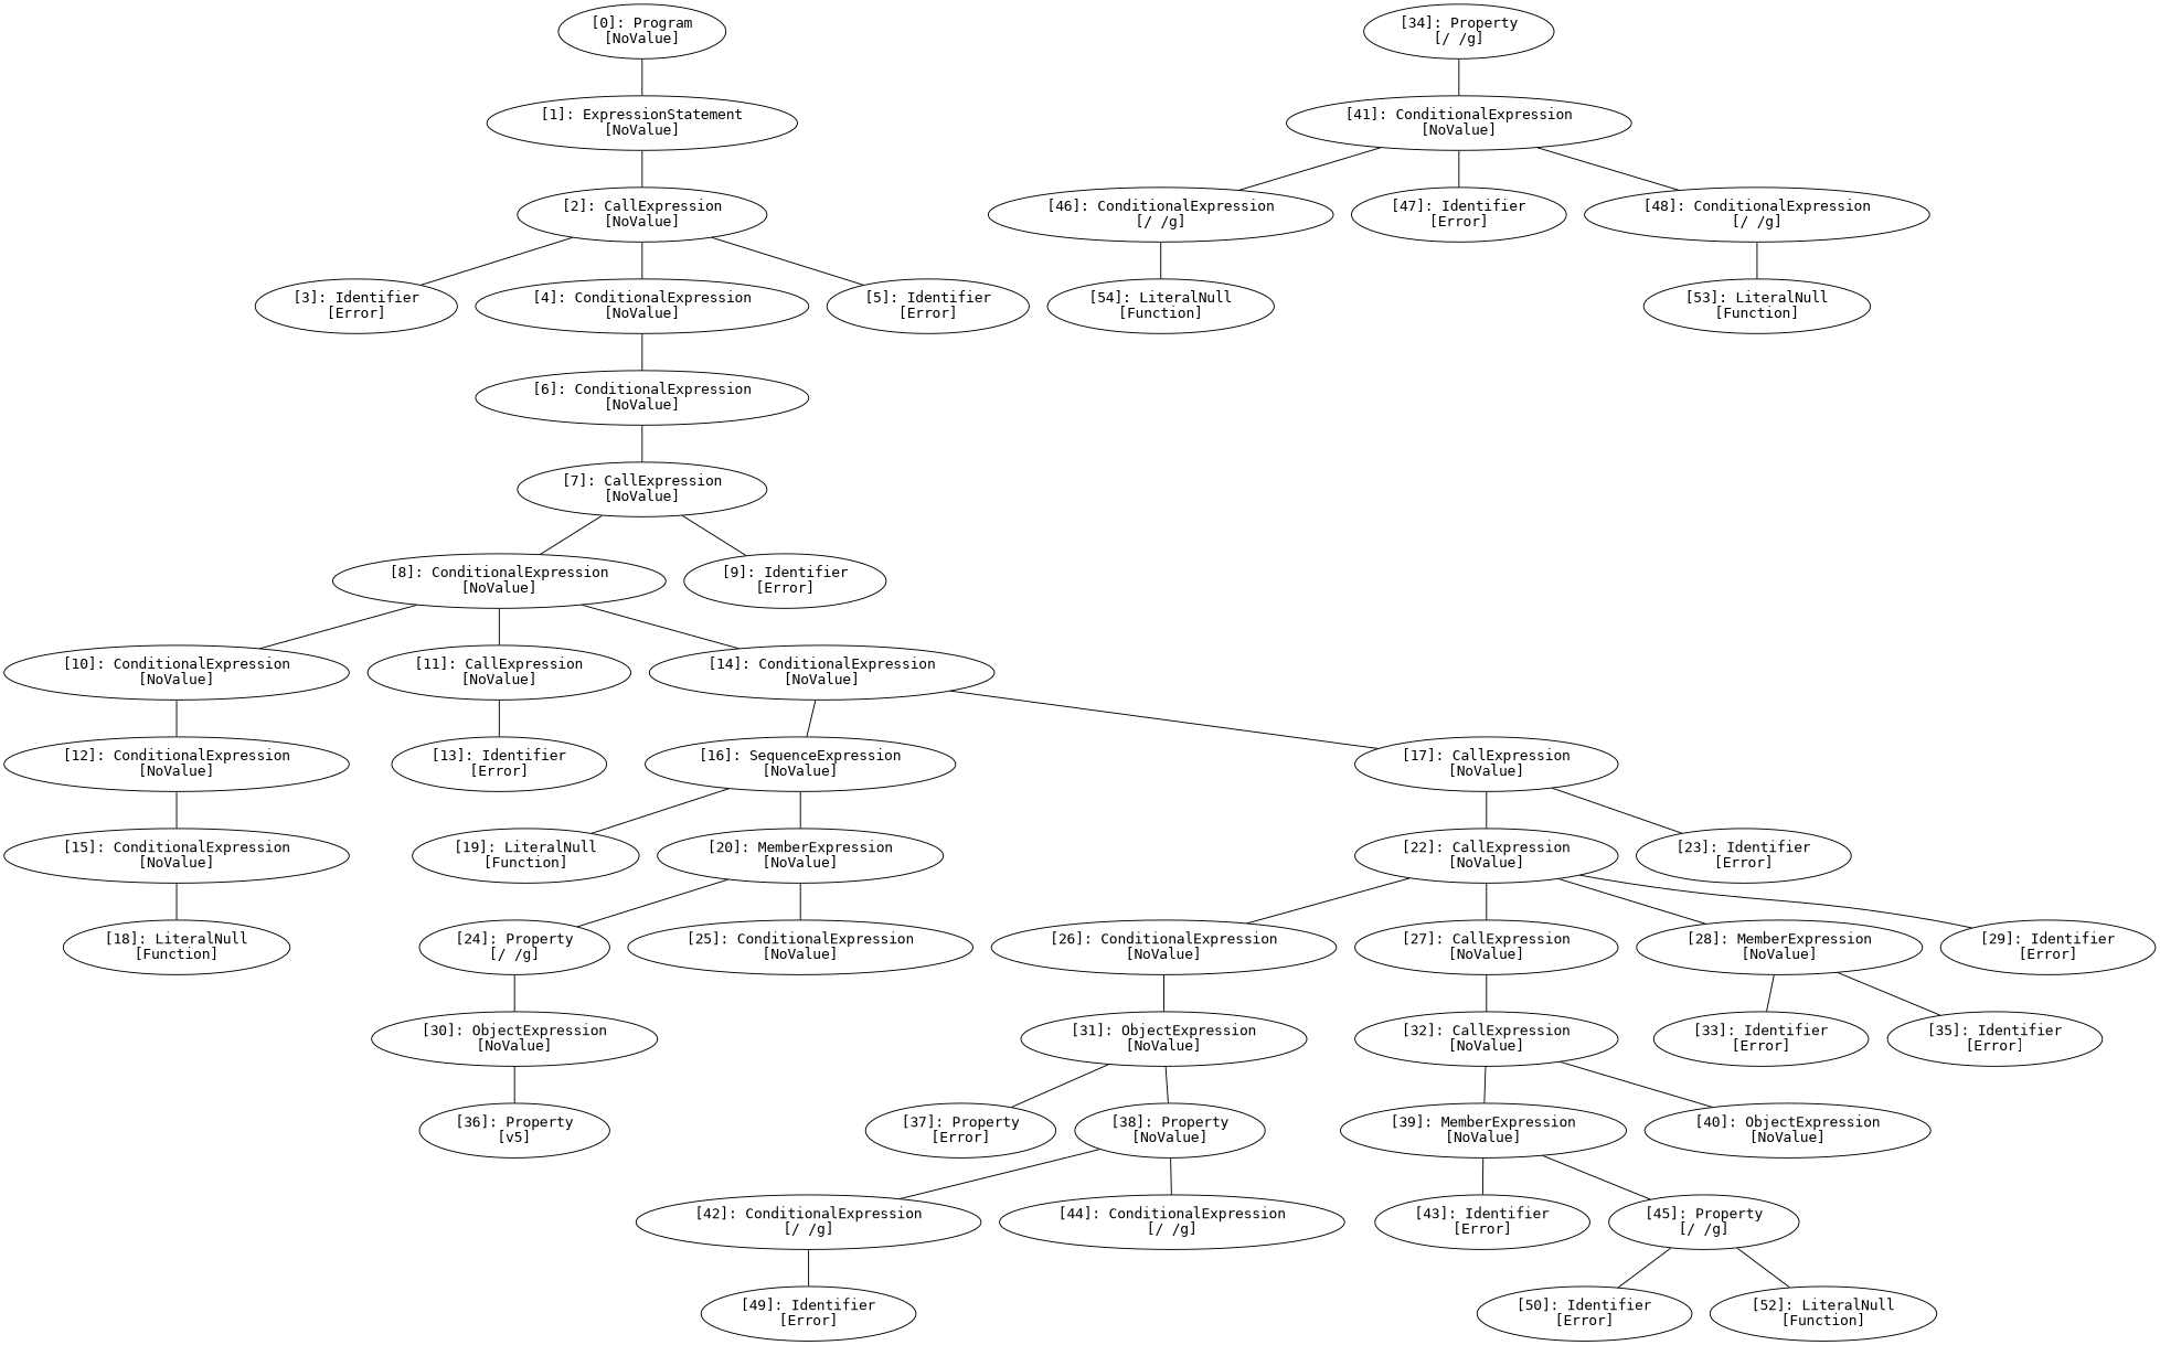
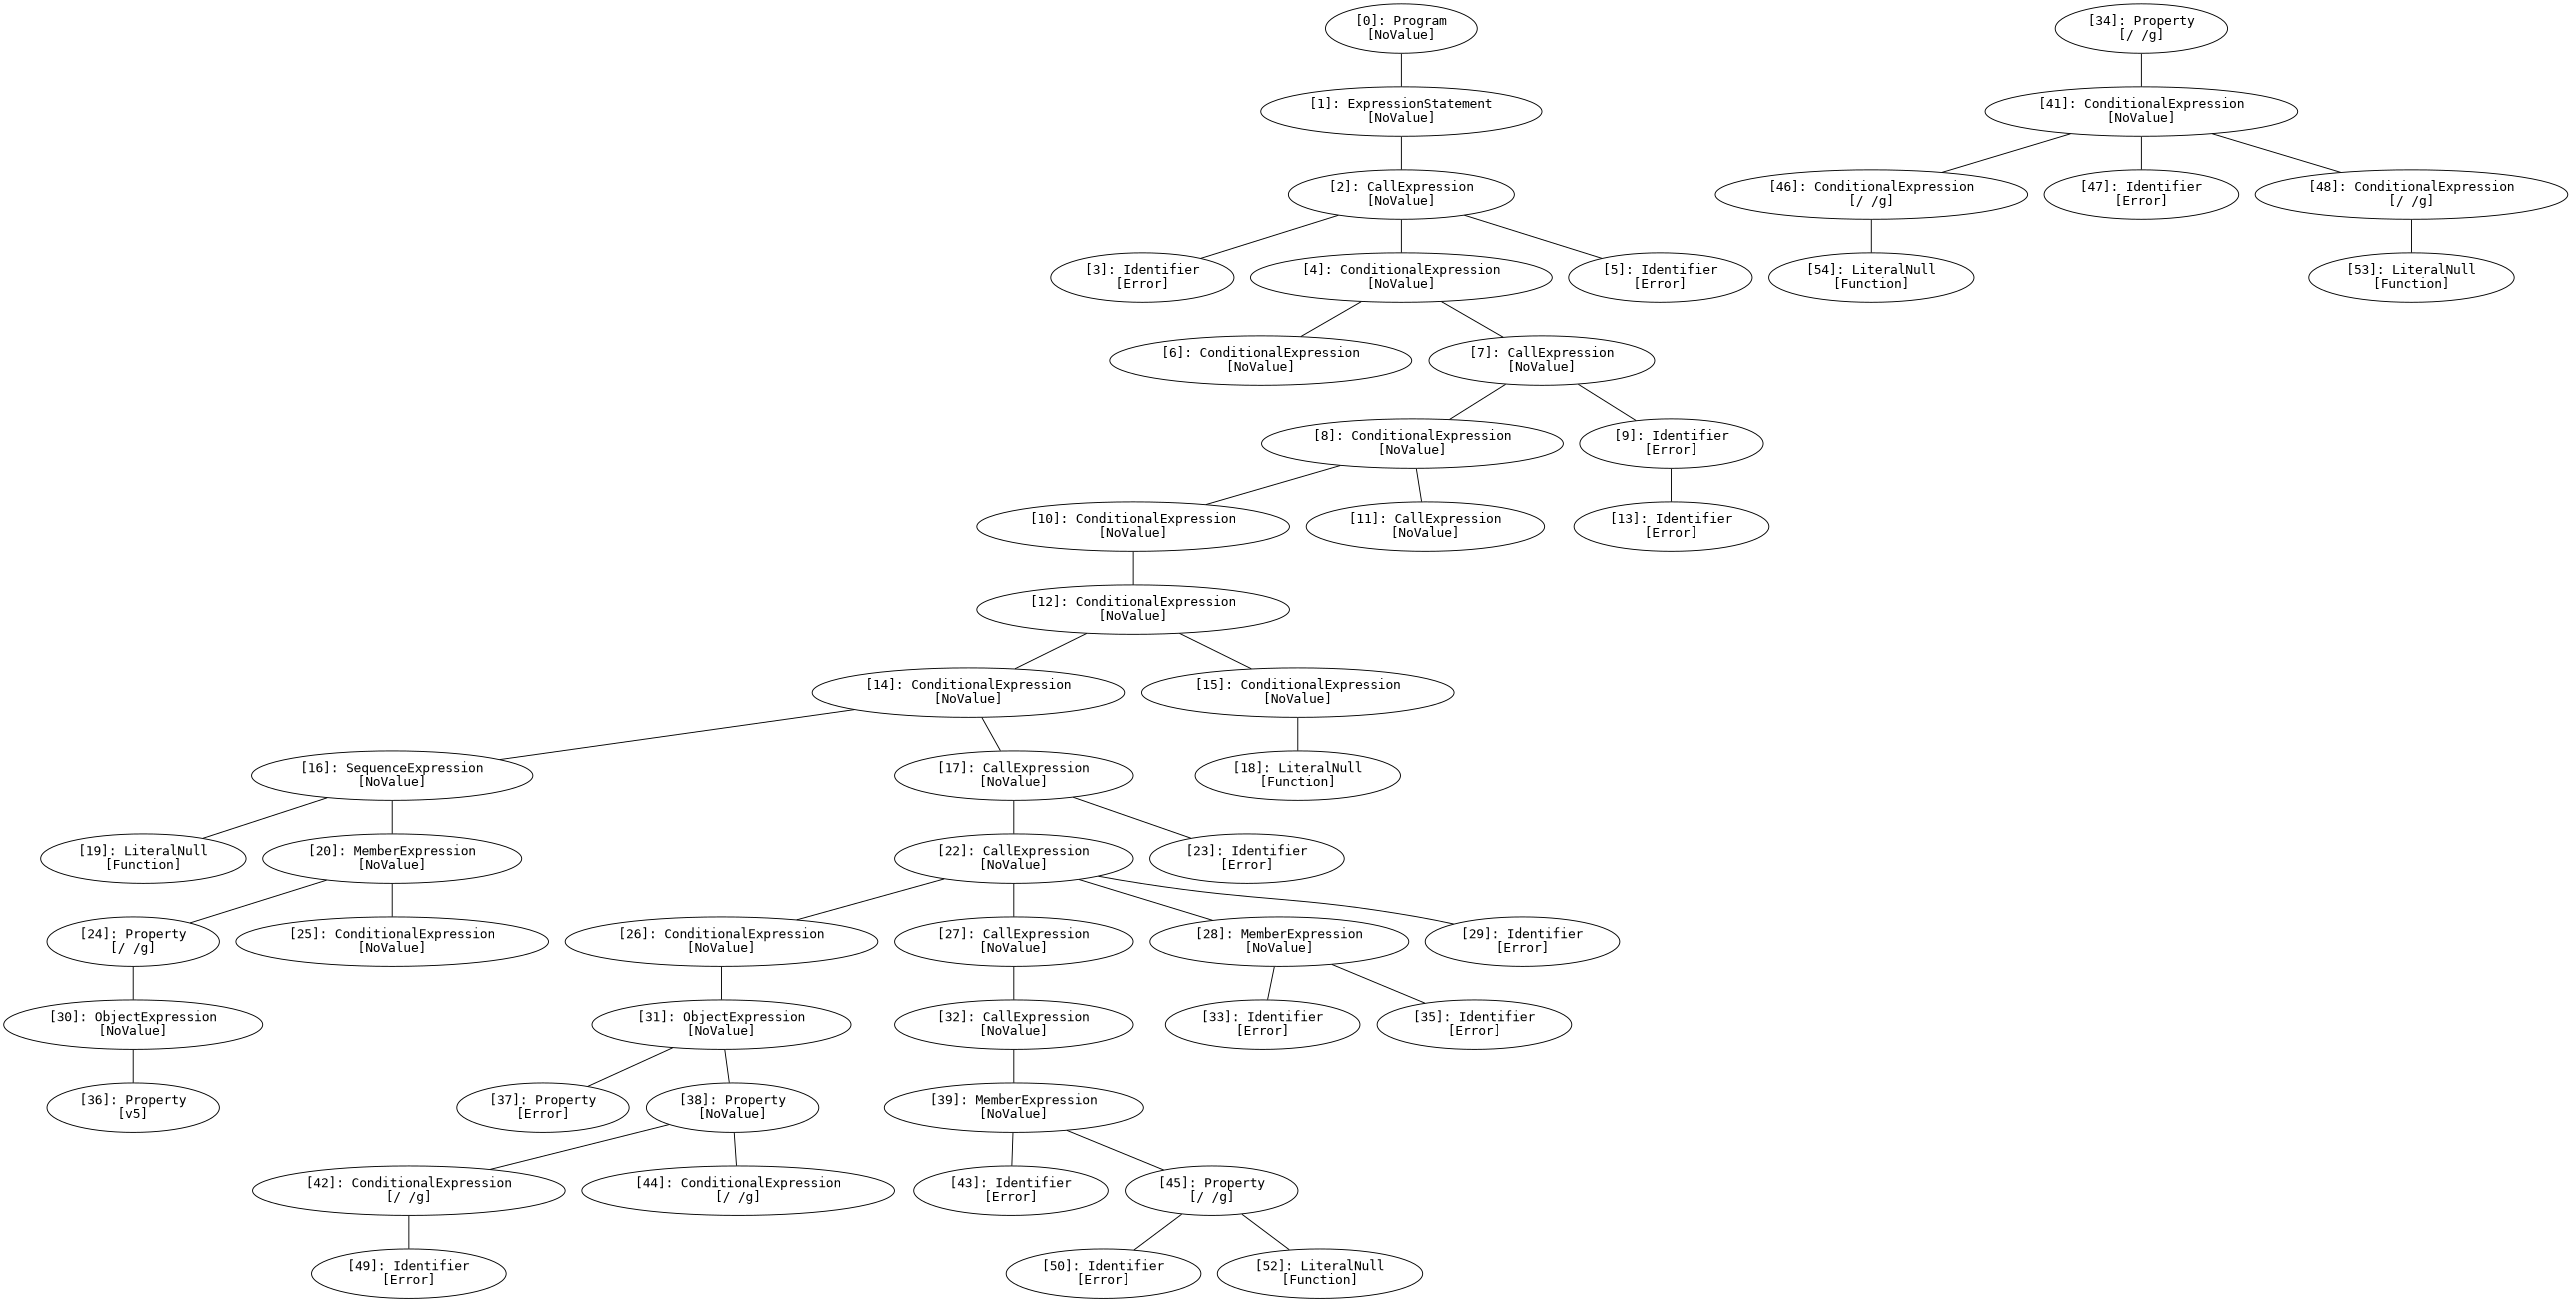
  graph {
    fontname="DejaVu Sans Mono"
    node [fontname="DejaVu Sans Mono"]
    edge [fontname="DejaVu Sans Mono"]
    n1 [label="[0]: Program\n[NoValue]"]
    n2 [label="[1]: ExpressionStatement\n[NoValue]"]
    n3 [label="[2]: CallExpression\n[NoValue]"]
    n4 [label="[3]: Identifier\n[Error]"]
    n5 [label="[4]: ConditionalExpression\n[NoValue]"]
    n6 [label="[5]: Identifier\n[Error]"]
    n7 [label="[6]: ConditionalExpression\n[NoValue]"]
    n8 [label="[7]: CallExpression\n[NoValue]"]
    n9 [label="[8]: ConditionalExpression\n[NoValue]"]
    n10 [label="[9]: Identifier\n[Error]"]
    n11 [label="[10]: ConditionalExpression\n[NoValue]"]
    n12 [label="[11]: CallExpression\n[NoValue]"]
    n13 [label="[12]: ConditionalExpression\n[NoValue]"]
    n14 [label="[13]: Identifier\n[Error]"]
    n15 [label="[14]: ConditionalExpression\n[NoValue]"]
    n16 [label="[15]: ConditionalExpression\n[NoValue]"]
    n17 [label="[16]: SequenceExpression\n[NoValue]"]
    n18 [label="[17]: CallExpression\n[NoValue]"]
    n19 [label="[18]: LiteralNull\n[Function]"]
    n20 [label="[19]: LiteralNull\n[Function]"]
    n21 [label="[20]: MemberExpression\n[NoValue]"]
    n22 [label="[22]: CallExpression\n[NoValue]"]
    n23 [label="[23]: Identifier\n[Error]"]
    n24 [label="[24]: Property\n[/ /g]"]
    n25 [label="[25]: ConditionalExpression\n[NoValue]"]
    n26 [label="[26]: ConditionalExpression\n[NoValue]"]
    n27 [label="[27]: CallExpression\n[NoValue]"]
    n28 [label="[28]: MemberExpression\n[NoValue]"]
    n29 [label="[29]: Identifier\n[Error]"]
    n30 [label="[30]: ObjectExpression\n[NoValue]"]
    n31 [label="[31]: ObjectExpression\n[NoValue]"]
    n32 [label="[32]: CallExpression\n[NoValue]"]
    n33 [label="[33]: Identifier\n[Error]"]
    n34 [label="[35]: Identifier\n[Error]"]
    n35 [label="[36]: Property\n[v5]"]
    n36 [label="[37]: Property\n[Error]"]
    n37 [label="[38]: Property\n[NoValue]"]
    n38 [label="[39]: MemberExpression\n[NoValue]"]
-   n39 [label="[40]: ObjectExpression\n[NoValue]"]
    n40 [label="[34]: Property\n[/ /g]"]
    n41 [label="[41]: ConditionalExpression\n[NoValue]"]
    n42 [label="[42]: ConditionalExpression\n[/ /g]"]
    n43 [label="[44]: ConditionalExpression\n[/ /g]"]
    n44 [label="[43]: Identifier\n[Error]"]
    n45 [label="[45]: Property\n[/ /g]"]
    n46 [label="[46]: ConditionalExpression\n[/ /g]"]
    n47 [label="[47]: Identifier\n[Error]"]
    n48 [label="[48]: ConditionalExpression\n[/ /g]"]
    n49 [label="[49]: Identifier\n[Error]"]
    n50 [label="[50]: Identifier\n[Error]"]
    n51 [label="[52]: LiteralNull\n[Function]"]
    n52 [label="[54]: LiteralNull\n[Function]"]
    n53 [label="[53]: LiteralNull\n[Function]"]
    n1 -- n2
    n2 -- n3
    n3 -- n4
    n3 -- n5
    n3 -- n6
    n5 -- n7
-   n7 -- n8
+   n5 -- n8
    n8 -- n9
    n8 -- n10
    n9 -- n11
    n9 -- n12
    n11 -- n13
-   n12 -- n14
-   n9 -- n15
+   n10 -- n14
+   n13 -- n15
    n13 -- n16
    n15 -- n17
    n15 -- n18
    n16 -- n19
    n17 -- n20
    n17 -- n21
    n18 -- n22
    n18 -- n23
    n21 -- n24
    n21 -- n25
    n22 -- n26
    n22 -- n27
    n22 -- n28
    n22 -- n29
    n24 -- n30
    n26 -- n31
    n27 -- n32
    n28 -- n33
    n28 -- n34
    n30 -- n35
    n31 -- n36
    n31 -- n37
    n32 -- n38
-   n32 -- n39
    n37 -- n42
    n37 -- n43
    n38 -- n44
    n38 -- n45
    n40 -- n41
    n41 -- n46
    n41 -- n47
    n41 -- n48
    n42 -- n49
    n45 -- n50
    n45 -- n51
    n46 -- n52
    n48 -- n53
  }
